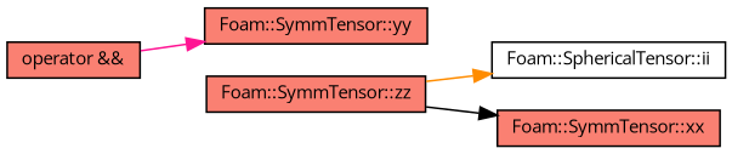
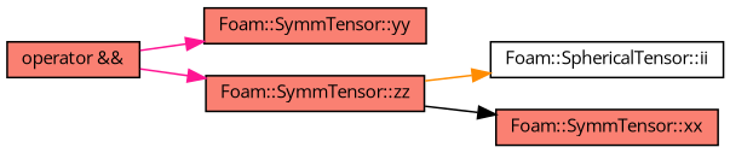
  digraph {
    fontname="Open Sans"
    rankdir=LR
    node [color=black fillcolor=salmon fontname="Open Sans" fontsize=10 shape=record style=filled]
    edge [color=deeppink fontname="Open Sans" fontsize=10 labelfontname=Helvetica labelfontsize=10 style=solid]
    n1 [fontcolor=black height=0.2 label="operator &&" width=0.4]
    n2 [height=0.2 label="Foam::SymmTensor::yy" width=0.4]
    n3 [height=0.2 label="Foam::SymmTensor::zz" width=0.4]
    n4 [fillcolor=white height=0.2 label="Foam::SphericalTensor::ii" width=0.4]
    n5 [height=0.2 label="Foam::SymmTensor::xx" width=0.4]
    n1 -> n2
+   n1 -> n3
    n3 -> n4 [color=darkorange]
    n3 -> n5 [color=black]
  }
